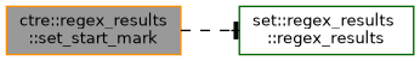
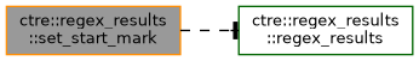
  digraph {
    rankdir=LR
    node [fontname=Helvetica fontsize=10 shape=box style=filled]
    n1 [color=darkorange fillcolor=grey60 fontcolor=black height=0.2 label="ctre::regex_results\l::set_start_mark" width=0.4]
-   n2 [color=darkgreen fillcolor=white height=0.2 label="set::regex_results\l::regex_results" width=0.4]
+   n2 [color=darkgreen fillcolor=white height=0.2 label="ctre::regex_results\l::regex_results" width=0.4]
    n1 -> n2 [color=black fontname=Helvetica fontsize=10 labelfontname=Helvetica labelfontsize=10 style=dashed arrowhead=tee]
  }
